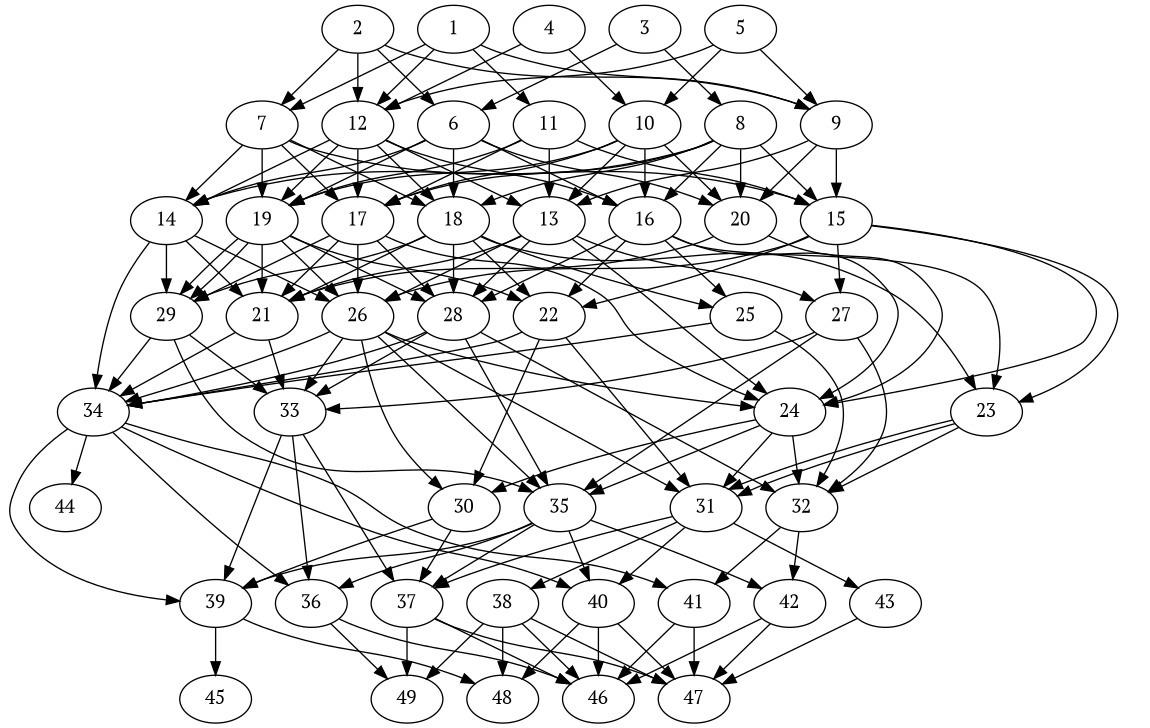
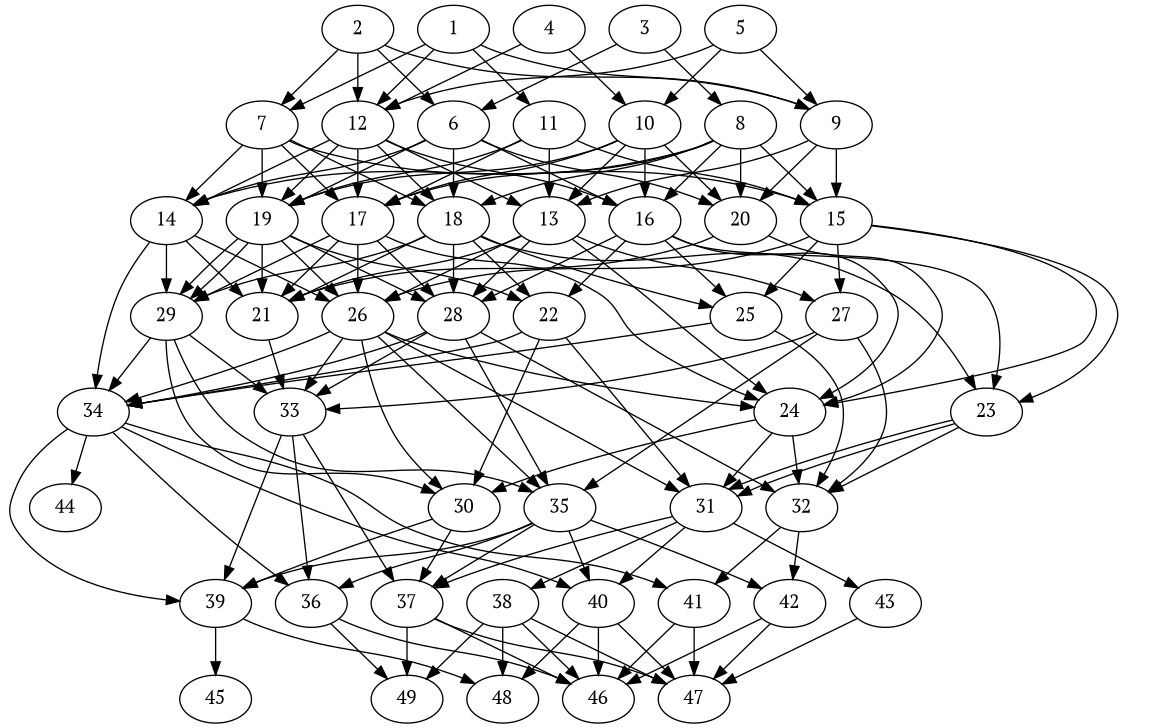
  digraph {
    fontname="PT Serif"
    node [alpha=0.04 fontname="PT Serif"]
    edge [fontname="PT Serif"]
    1 [alpha=0.17 expect_size=33820672]
    7 [alpha=0.06 expect_size=42145792]
    9 [alpha=0.13 expect_size=37948416]
    11 [expect_size=20149248]
    12 [alpha=0.07 expect_size=13281280]
    14 [alpha=0.11 expect_size=52258816]
    18 [alpha=0.18 expect_size=28335104]
    19 [alpha=0.15 expect_size=25801728]
    15 [alpha=0.02 expect_size=20099072]
    17 [alpha=0.12 expect_size=13507584]
    20 [alpha=0.01 expect_size=9531392]
    13 [alpha=0.07 expect_size=42595328]
    16 [alpha=0.07 expect_size=48858112]
    21 [alpha=0.00 expect_size=34419712]
    26 [alpha=0.12 expect_size=14271488]
    29 [alpha=0.16 expect_size=5697536]
    34 [alpha=0.12 expect_size=39691264]
    25 [expect_size=8616960]
    28 [alpha=0.09 expect_size=11204608]
    22 [expect_size=43567104]
    23 [alpha=0.14 expect_size=12755968]
    24 [expect_size=29941760]
    27 [alpha=0.16 expect_size=30027776]
    2 [alpha=0.12 expect_size=17687552]
    6 [alpha=0.05 expect_size=24514560]
    3 [expect_size=19789824]
    8 [alpha=0.19 expect_size=26865664]
    4 [alpha=0.06 expect_size=51085312]
    10 [alpha=0.11 expect_size=30202880]
    5 [alpha=0.12 expect_size=30454784]
    33 [alpha=0.08 expect_size=6512640]
    30 [alpha=0.14 expect_size=40823808]
    31 [alpha=0.18 expect_size=44169216]
    35 [alpha=0.01 expect_size=48132096]
    32 [alpha=0.05 expect_size=44312576]
    37 [alpha=0.00 expect_size=38529024]
    39 [alpha=0.11 expect_size=51509248]
    36 [alpha=0.09 expect_size=9864192]
    40 [alpha=0.03 expect_size=42968064]
    41 [alpha=0.07 expect_size=28810240]
    44 [alpha=0.05 expect_size=9182208]
    38 [alpha=0.01 expect_size=29474816]
    43 [alpha=0.11 expect_size=36407296]
    42 [alpha=0.07 expect_size=23943168]
    46 [alpha=0.20 expect_size=38759424]
    49 [alpha=0.14 expect_size=16456704]
    47 [alpha=0.09 expect_size=12475392]
    48 [alpha=0.02 expect_size=13072384]
    45 [alpha=0.00 expect_size=36471808]
    1 -> 7
    1 -> 9
    1 -> 11
    1 -> 12
    7 -> 14
    7 -> 18
    7 -> 19
    7 -> 15
    7 -> 17
    9 -> 15
    9 -> 20
    9 -> 13
    11 -> 19
    11 -> 15
    11 -> 17
    11 -> 13
    12 -> 14
    12 -> 18
    12 -> 19
    12 -> 17
    12 -> 13
    12 -> 16
    14 -> 21
    14 -> 26
    14 -> 29
    14 -> 34
    18 -> 21
    18 -> 29
    18 -> 25
    18 -> 28
    18 -> 22
    18 -> 23
    19 -> 21
    19 -> 26
    19 -> 29
    19 -> 29
    19 -> 28
    19 -> 22
    15 -> 26
-   15 -> 22
+   15 -> 25
    15 -> 23
    15 -> 24
    15 -> 27
    17 -> 21
    17 -> 26
    17 -> 29
    17 -> 28
    17 -> 24
    20 -> 21
    20 -> 24
    13 -> 21
    13 -> 26
    13 -> 28
    13 -> 24
    13 -> 27
    16 -> 25
    16 -> 28
    16 -> 22
    16 -> 23
    16 -> 24
-   21 -> 34
    21 -> 33
    26 -> 34
    26 -> 24
    26 -> 33
    26 -> 30
    26 -> 31
    26 -> 35
    29 -> 34
    29 -> 33
+   29 -> 30
    29 -> 35
    34 -> 39
    34 -> 36
    34 -> 40
    34 -> 41
    34 -> 44
    25 -> 34
    25 -> 32
    28 -> 34
    28 -> 33
    28 -> 35
    28 -> 32
    22 -> 34
    22 -> 30
    22 -> 31
    23 -> 31
    23 -> 31
    23 -> 32
    24 -> 30
    24 -> 31
-   24 -> 35
    24 -> 32
    27 -> 33
    27 -> 35
    27 -> 32
    2 -> 7
    2 -> 9
    2 -> 12
    2 -> 6
    6 -> 14
    6 -> 18
    6 -> 19
    6 -> 20
    6 -> 16
    3 -> 6
    3 -> 8
    8 -> 14
    8 -> 18
    8 -> 15
    8 -> 17
    8 -> 20
    8 -> 16
    4 -> 12
    4 -> 10
    10 -> 19
    10 -> 17
    10 -> 20
    10 -> 13
    10 -> 16
    5 -> 9
    5 -> 12
    5 -> 10
    33 -> 37
    33 -> 39
    33 -> 36
    30 -> 37
    30 -> 39
    31 -> 37
    31 -> 40
    31 -> 38
    31 -> 43
    35 -> 37
    35 -> 39
    35 -> 36
    35 -> 40
    35 -> 42
    32 -> 41
    32 -> 42
    37 -> 46
    37 -> 49
    37 -> 47
    39 -> 48
    39 -> 45
    36 -> 46
    36 -> 49
    40 -> 46
    40 -> 47
    40 -> 48
    41 -> 46
    41 -> 47
    38 -> 46
    38 -> 49
    38 -> 47
    38 -> 48
    43 -> 47
    42 -> 46
    42 -> 47
  }
